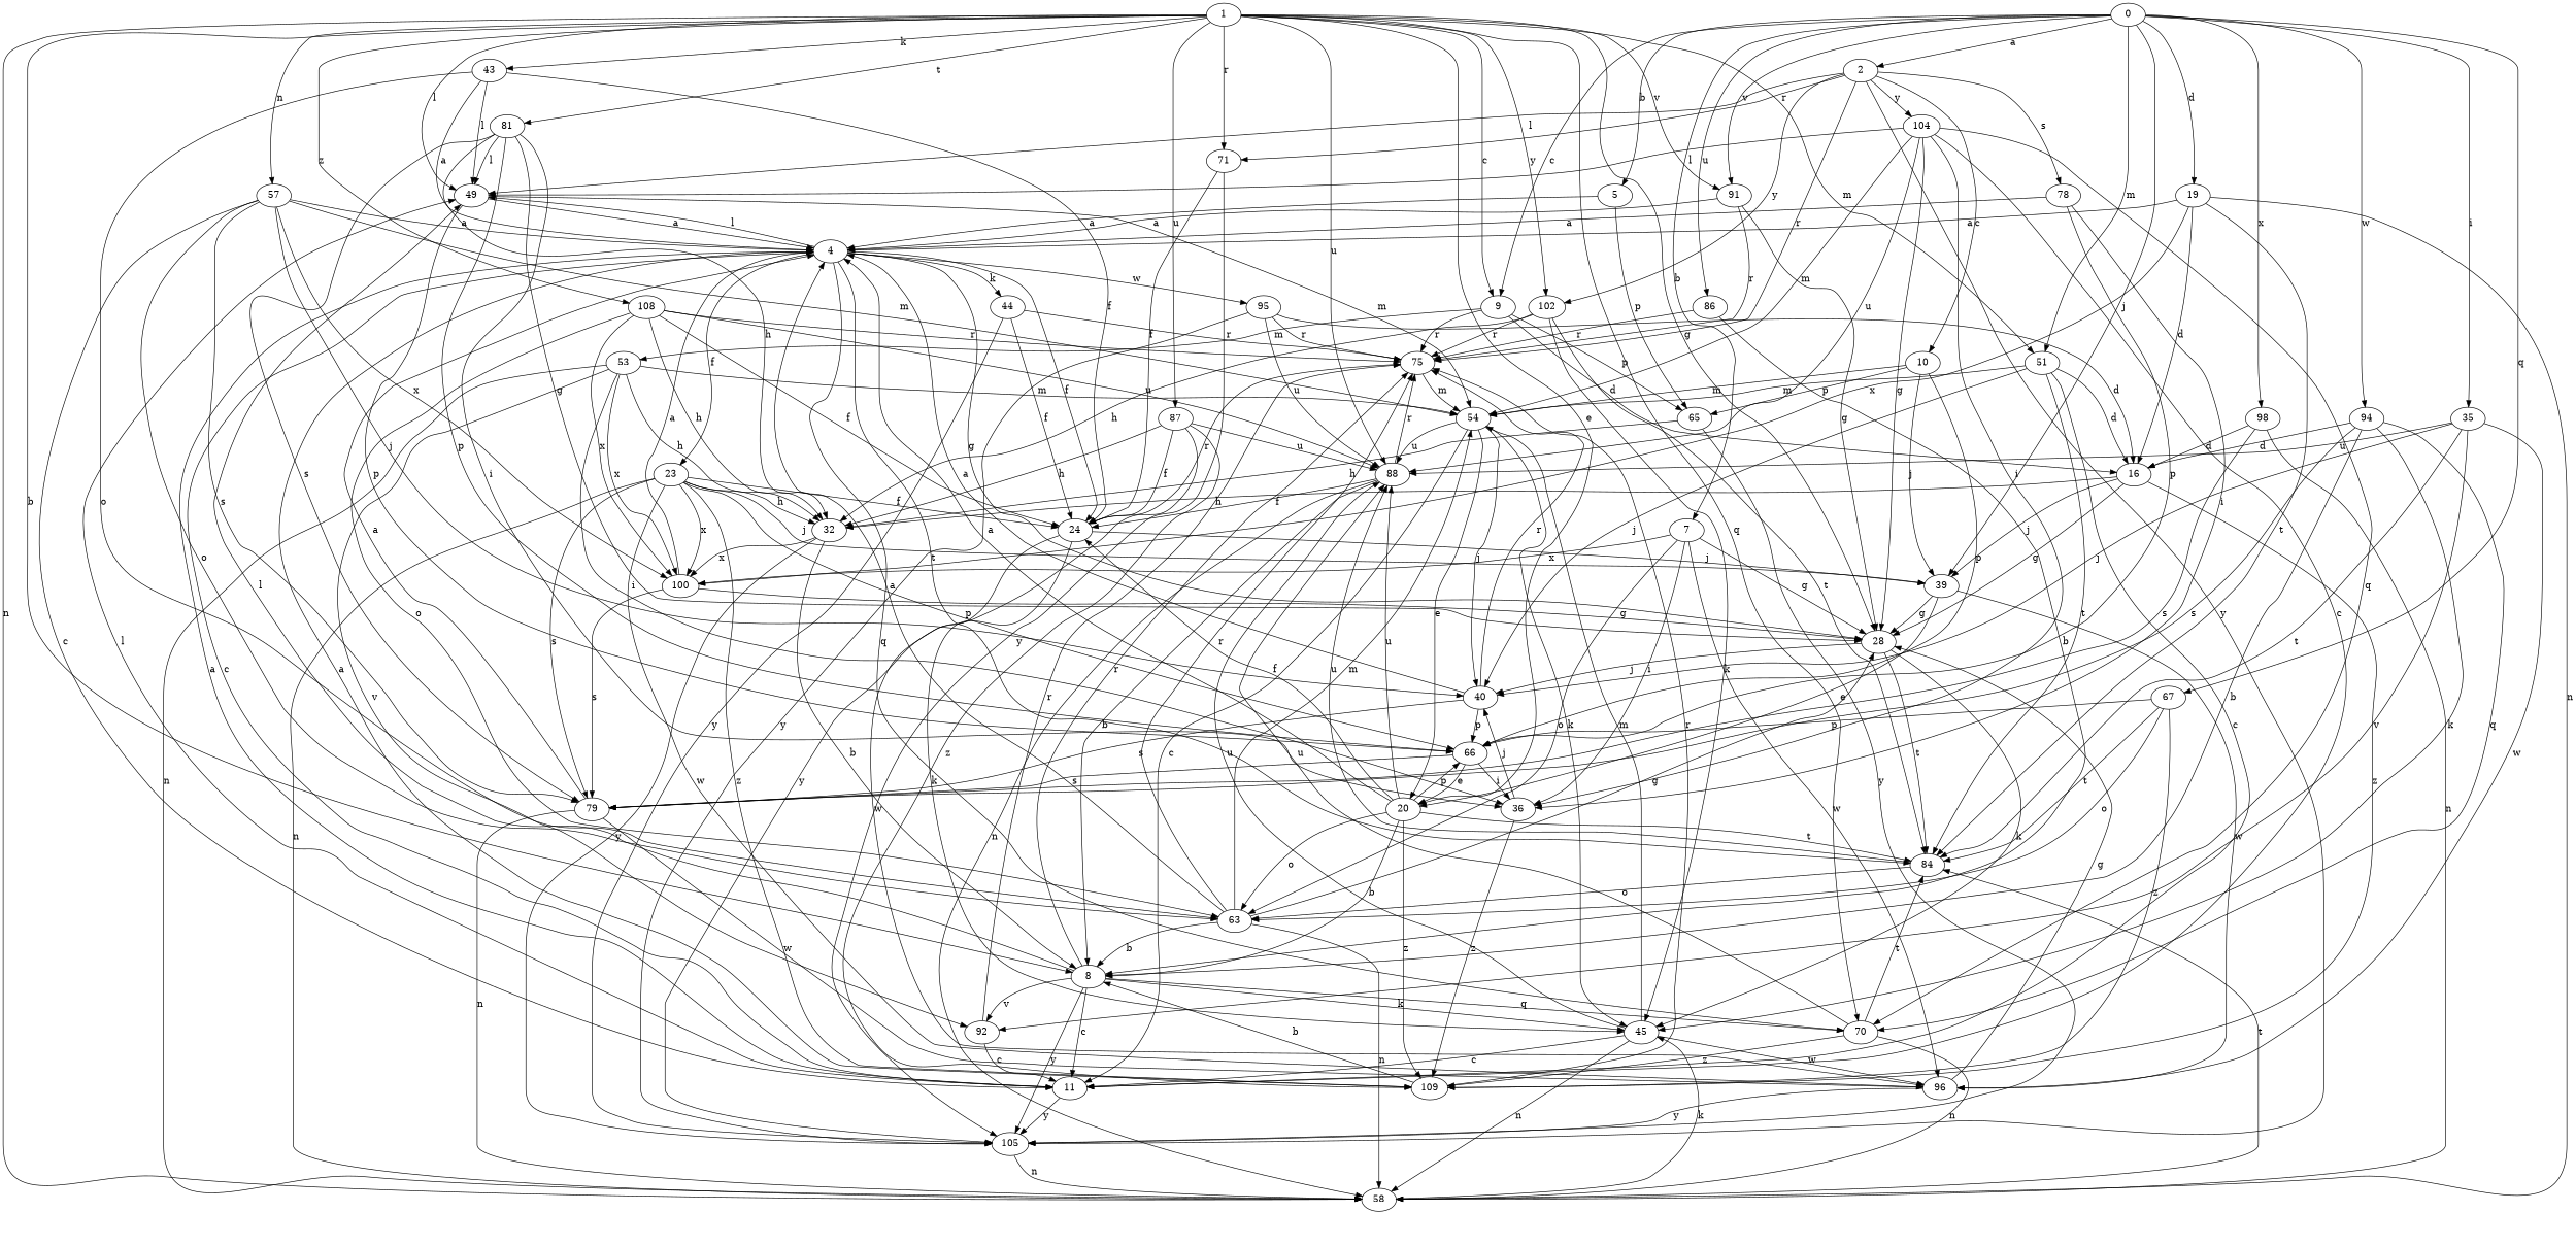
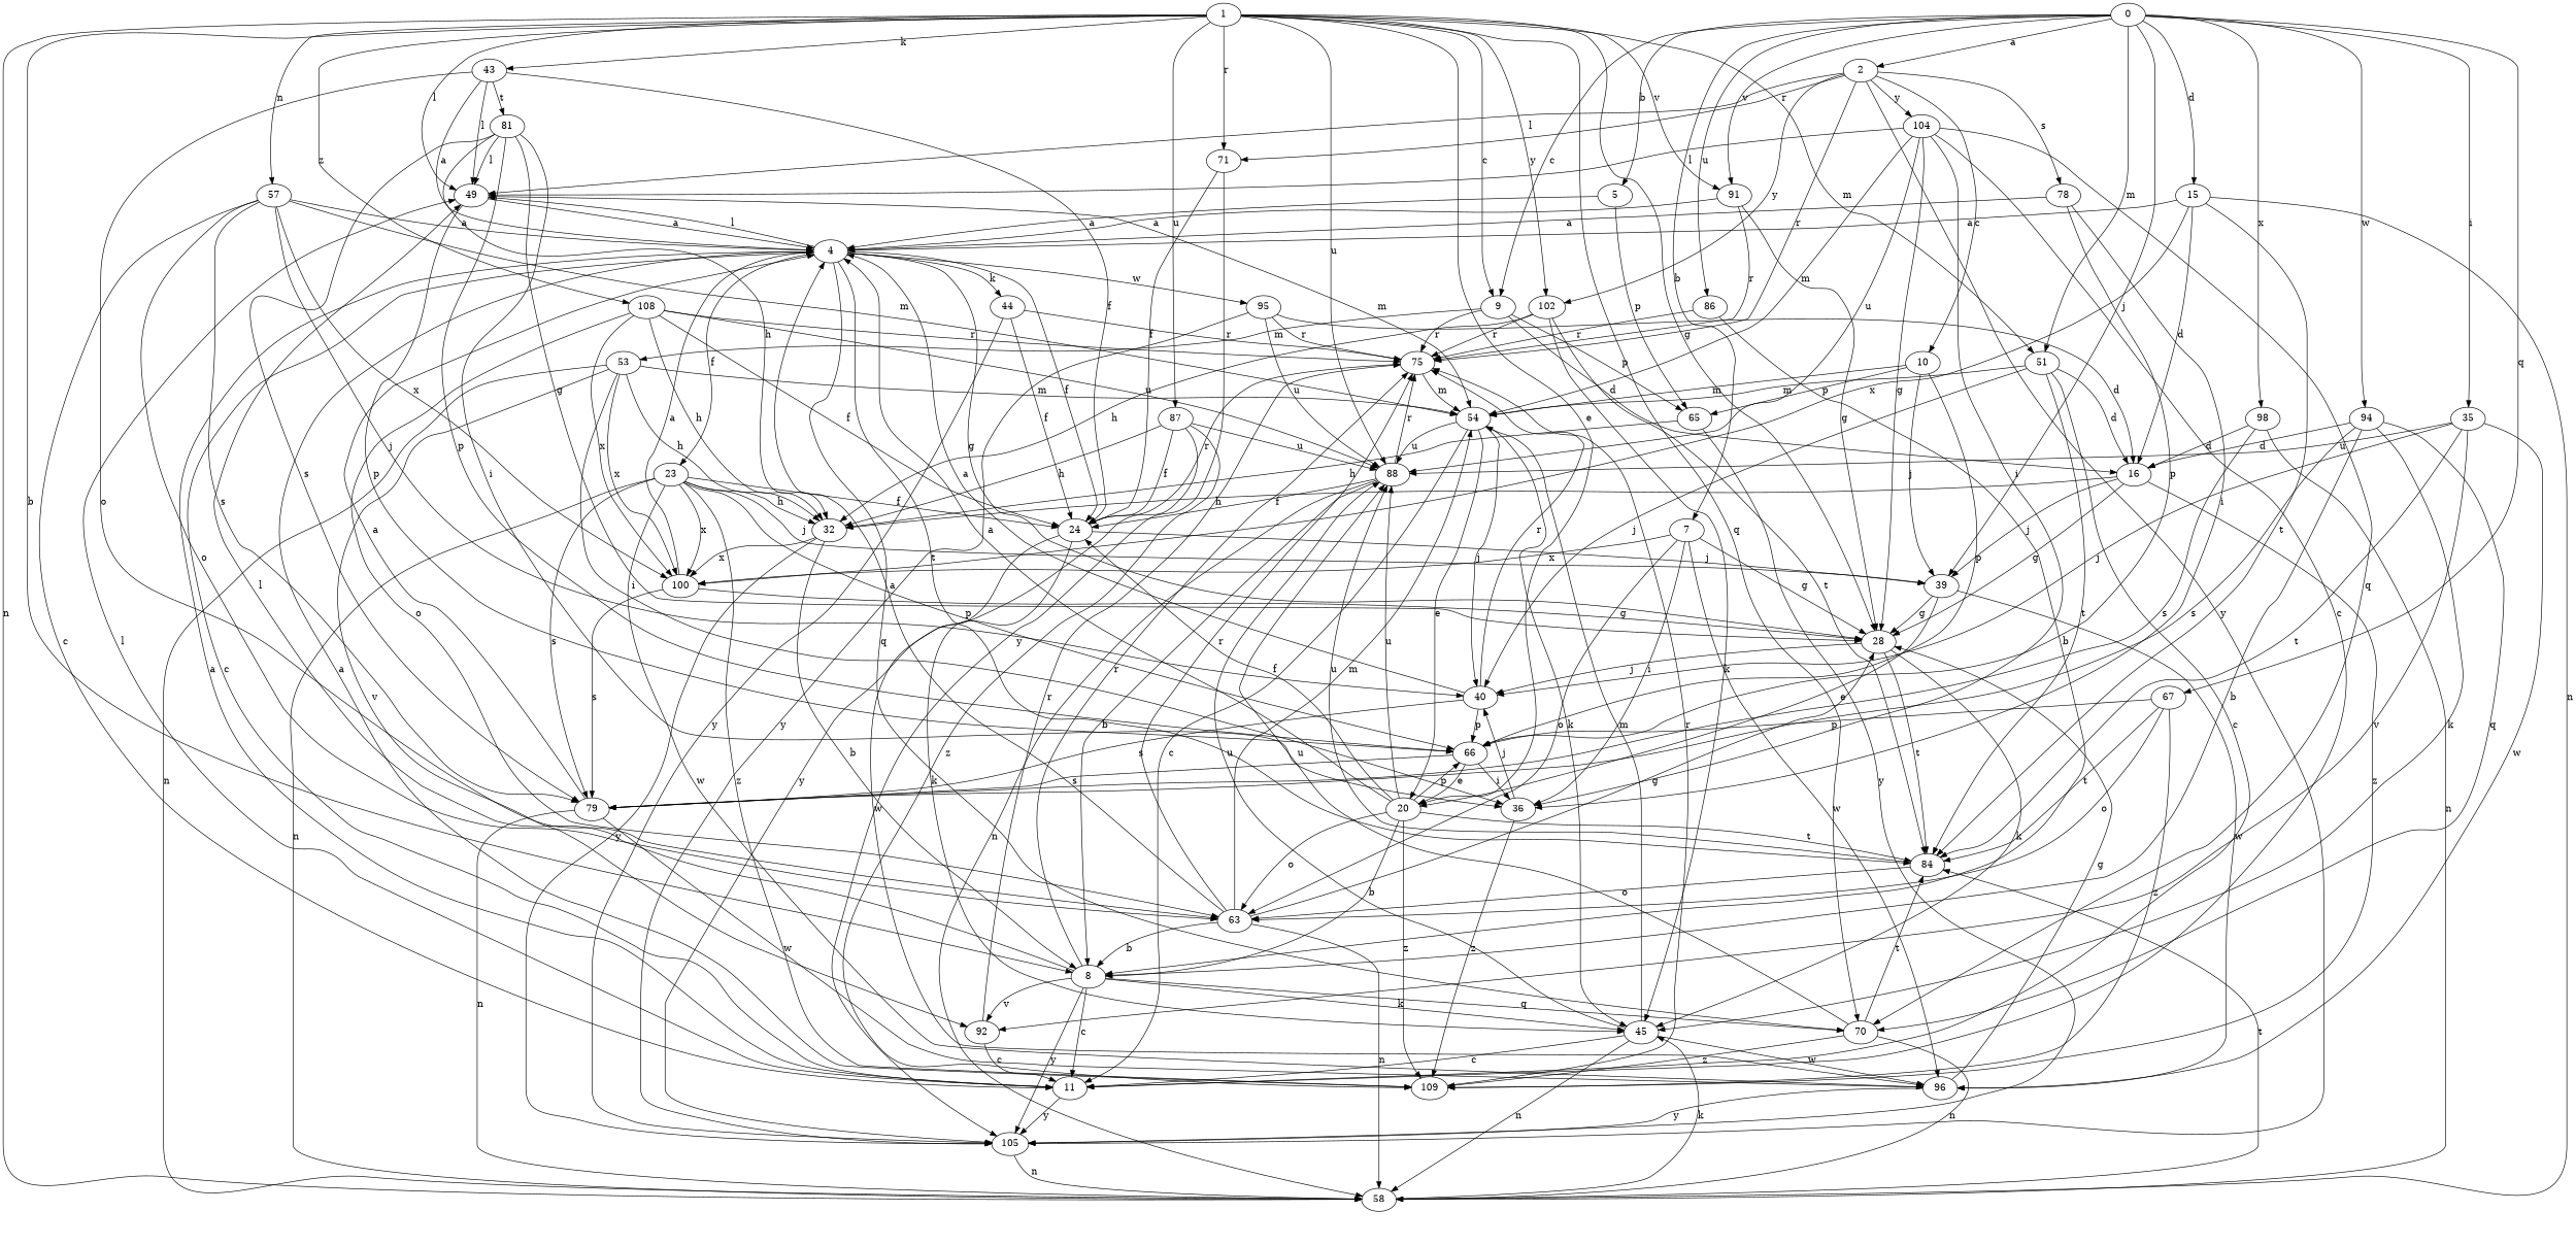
  strict digraph {
    0
    2
    5
    7
    9
-   15 [label=19]
+   15
    35
    39
    51
    67
    86
    91
    94
    98
    49
    71
    102
    10
    75
    78
    104
    105
    4
    65
    28
    36
    63
    96
    100
    16
    53
    58
    84
    88
    92
    40
    20
    11
    54
    66
    109
    8
    70
    45
    79
    1
    43
    57
    81
    87
    108
    24
    32
    23
    44
    95
    0 -> 2 [label=a]
    0 -> 5 [label=b]
    0 -> 7 [label=b]
    0 -> 9 [label=c]
    0 -> 15 [label=d]
    0 -> 35 [label=i]
    0 -> 39 [label=j]
    0 -> 51 [label=m]
    0 -> 67 [label=q]
    0 -> 86 [label=u]
    0 -> 91 [label=v]
    0 -> 94 [label=w]
    0 -> 98 [label=x]
    2 -> 49 [label=l]
    2 -> 71 [label=r]
    2 -> 102 [label=y]
    2 -> 10 [label=c]
    2 -> 75 [label=r]
    2 -> 78 [label=s]
    2 -> 104 [label=y]
    2 -> 105 [label=y]
    5 -> 4 [label=a]
    5 -> 65 [label=p]
    7 -> 28 [label=g]
    7 -> 36 [label=i]
    7 -> 63 [label=o]
    7 -> 96 [label=w]
    7 -> 100 [label=x]
    9 -> 75 [label=r]
    9 -> 65 [label=p]
    9 -> 16 [label=d]
    9 -> 53 [label=m]
    15 -> 4 [label=a]
    15 -> 100 [label=x]
    15 -> 16 [label=d]
    15 -> 58 [label=n]
    15 -> 84 [label=t]
    35 -> 96 [label=w]
    35 -> 84 [label=t]
    35 -> 88 [label=u]
    35 -> 92 [label=v]
    35 -> 40 [label=j]
    39 -> 28 [label=g]
    39 -> 96 [label=w]
    39 -> 20 [label=e]
    51 -> 16 [label=d]
    51 -> 84 [label=t]
    51 -> 40 [label=j]
    51 -> 11 [label=c]
    51 -> 54 [label=m]
    67 -> 63 [label=o]
    67 -> 84 [label=t]
    67 -> 66 [label=p]
    67 -> 109 [label=z]
    86 -> 75 [label=r]
    86 -> 8 [label=b]
    91 -> 75 [label=r]
    91 -> 4 [label=a]
    91 -> 28 [label=g]
    94 -> 16 [label=d]
    94 -> 8 [label=b]
    94 -> 70 [label=q]
    94 -> 45 [label=k]
    94 -> 79 [label=s]
    98 -> 16 [label=d]
    98 -> 58 [label=n]
    98 -> 79 [label=s]
    49 -> 4 [label=a]
    49 -> 54 [label=m]
    49 -> 66 [label=p]
    71 -> 105 [label=y]
    71 -> 24 [label=f]
    102 -> 75 [label=r]
    102 -> 84 [label=t]
    102 -> 45 [label=k]
    102 -> 32 [label=h]
    10 -> 39 [label=j]
    10 -> 65 [label=p]
    10 -> 54 [label=m]
    10 -> 66 [label=p]
    75 -> 54 [label=m]
    78 -> 4 [label=a]
    78 -> 36 [label=i]
    78 -> 66 [label=p]
    104 -> 49 [label=l]
    104 -> 28 [label=g]
    104 -> 36 [label=i]
    104 -> 88 [label=u]
    104 -> 11 [label=c]
    104 -> 54 [label=m]
    104 -> 70 [label=q]
    105 -> 58 [label=n]
    4 -> 49 [label=l]
    4 -> 28 [label=g]
    4 -> 84 [label=t]
    4 -> 11 [label=c]
    4 -> 70 [label=q]
    4 -> 24 [label=f]
    4 -> 23 [label=f]
    4 -> 44 [label=k]
    4 -> 95 [label=w]
    65 -> 105 [label=y]
    65 -> 32 [label=h]
    28 -> 84 [label=t]
    28 -> 40 [label=j]
    28 -> 45 [label=k]
    36 -> 40 [label=j]
    36 -> 109 [label=z]
    63 -> 75 [label=r]
    63 -> 4 [label=a]
    63 -> 28 [label=g]
    63 -> 58 [label=n]
    63 -> 54 [label=m]
    63 -> 8 [label=b]
    96 -> 105 [label=y]
    96 -> 28 [label=g]
    100 -> 4 [label=a]
    100 -> 28 [label=g]
    100 -> 79 [label=s]
    16 -> 39 [label=j]
    16 -> 28 [label=g]
    16 -> 109 [label=z]
    16 -> 32 [label=h]
    53 -> 36 [label=i]
    53 -> 100 [label=x]
    53 -> 58 [label=n]
    53 -> 92 [label=v]
    53 -> 54 [label=m]
    53 -> 32 [label=h]
    58 -> 84 [label=t]
    58 -> 45 [label=k]
    84 -> 63 [label=o]
    84 -> 88 [label=u]
    88 -> 75 [label=r]
    88 -> 58 [label=n]
    88 -> 8 [label=b]
    88 -> 24 [label=f]
    92 -> 75 [label=r]
    92 -> 11 [label=c]
    40 -> 75 [label=r]
    40 -> 4 [label=a]
    40 -> 66 [label=p]
    40 -> 79 [label=s]
    20 -> 4 [label=a]
    20 -> 63 [label=o]
    20 -> 84 [label=t]
    20 -> 88 [label=u]
    20 -> 66 [label=p]
    20 -> 109 [label=z]
    20 -> 8 [label=b]
    20 -> 24 [label=f]
    11 -> 49 [label=l]
    11 -> 105 [label=y]
    11 -> 4 [label=a]
    54 -> 88 [label=u]
    54 -> 40 [label=j]
    54 -> 20 [label=e]
    54 -> 11 [label=c]
    54 -> 45 [label=k]
    66 -> 36 [label=i]
    66 -> 20 [label=e]
    66 -> 79 [label=s]
    109 -> 75 [label=r]
    109 -> 4 [label=a]
-   109 -> 8 [label=b]
    8 -> 49 [label=l]
    8 -> 75 [label=r]
    8 -> 105 [label=y]
    8 -> 92 [label=v]
    8 -> 11 [label=c]
    8 -> 70 [label=q]
    8 -> 45 [label=k]
    70 -> 58 [label=n]
    70 -> 84 [label=t]
    70 -> 88 [label=u]
    70 -> 109 [label=z]
    45 -> 96 [label=w]
    45 -> 58 [label=n]
    45 -> 88 [label=u]
    45 -> 11 [label=c]
    45 -> 54 [label=m]
    79 -> 4 [label=a]
    79 -> 96 [label=w]
    79 -> 58 [label=n]
    1 -> 9 [label=c]
    1 -> 51 [label=m]
    1 -> 91 [label=v]
    1 -> 49 [label=l]
    1 -> 71 [label=r]
    1 -> 102 [label=y]
    1 -> 28 [label=g]
    1 -> 58 [label=n]
    1 -> 88 [label=u]
    1 -> 20 [label=e]
    1 -> 8 [label=b]
    1 -> 70 [label=q]
    1 -> 43 [label=k]
    1 -> 57 [label=n]
-   1 -> 81 [label=t]
+   43 -> 81 [label=t]
    1 -> 87 [label=u]
    1 -> 108 [label=z]
    43 -> 49 [label=l]
    43 -> 4 [label=a]
    43 -> 63 [label=o]
    43 -> 24 [label=f]
    57 -> 4 [label=a]
    57 -> 63 [label=o]
    57 -> 100 [label=x]
    57 -> 40 [label=j]
    57 -> 11 [label=c]
    57 -> 54 [label=m]
    57 -> 79 [label=s]
    81 -> 49 [label=l]
    81 -> 28 [label=g]
    81 -> 36 [label=i]
    81 -> 66 [label=p]
    81 -> 79 [label=s]
    81 -> 32 [label=h]
    87 -> 105 [label=y]
    87 -> 88 [label=u]
    87 -> 109 [label=z]
    87 -> 24 [label=f]
    87 -> 32 [label=h]
    108 -> 75 [label=r]
    108 -> 63 [label=o]
    108 -> 100 [label=x]
    108 -> 88 [label=u]
    108 -> 24 [label=f]
    108 -> 32 [label=h]
    24 -> 39 [label=j]
    24 -> 75 [label=r]
    24 -> 96 [label=w]
    24 -> 45 [label=k]
    32 -> 105 [label=y]
    32 -> 100 [label=x]
    32 -> 8 [label=b]
    23 -> 39 [label=j]
    23 -> 96 [label=w]
    23 -> 100 [label=x]
    23 -> 58 [label=n]
    23 -> 66 [label=p]
    23 -> 109 [label=z]
    23 -> 79 [label=s]
    23 -> 24 [label=f]
    23 -> 32 [label=h]
    44 -> 75 [label=r]
    44 -> 105 [label=y]
    44 -> 24 [label=f]
    95 -> 75 [label=r]
    95 -> 105 [label=y]
    95 -> 16 [label=d]
    95 -> 88 [label=u]
  }
